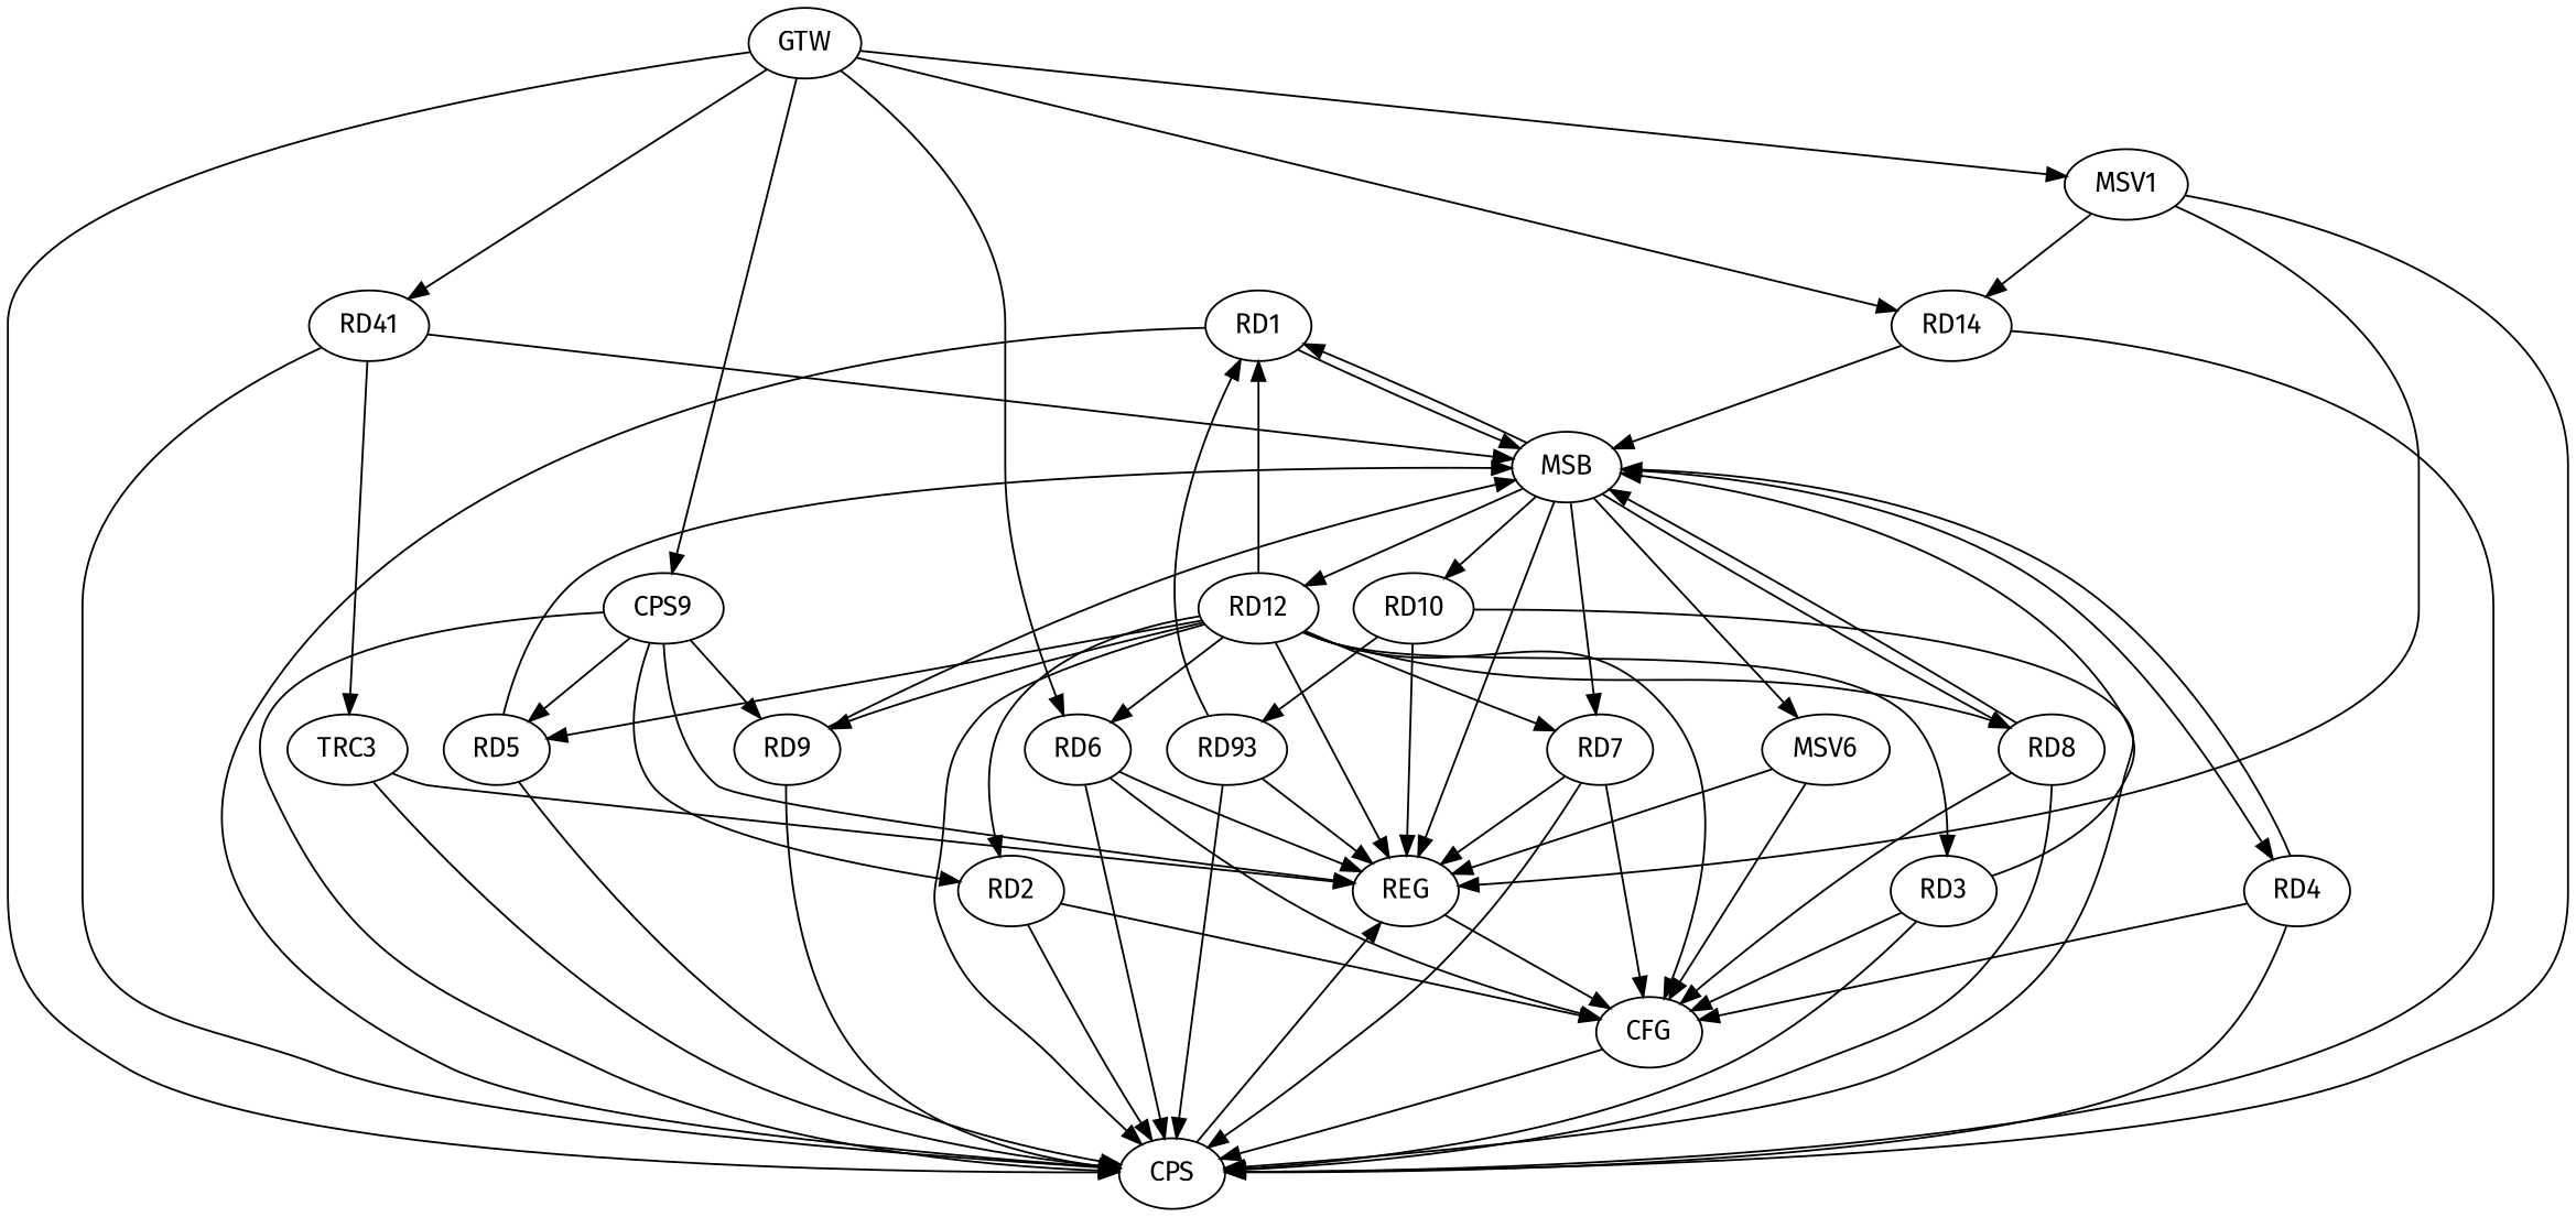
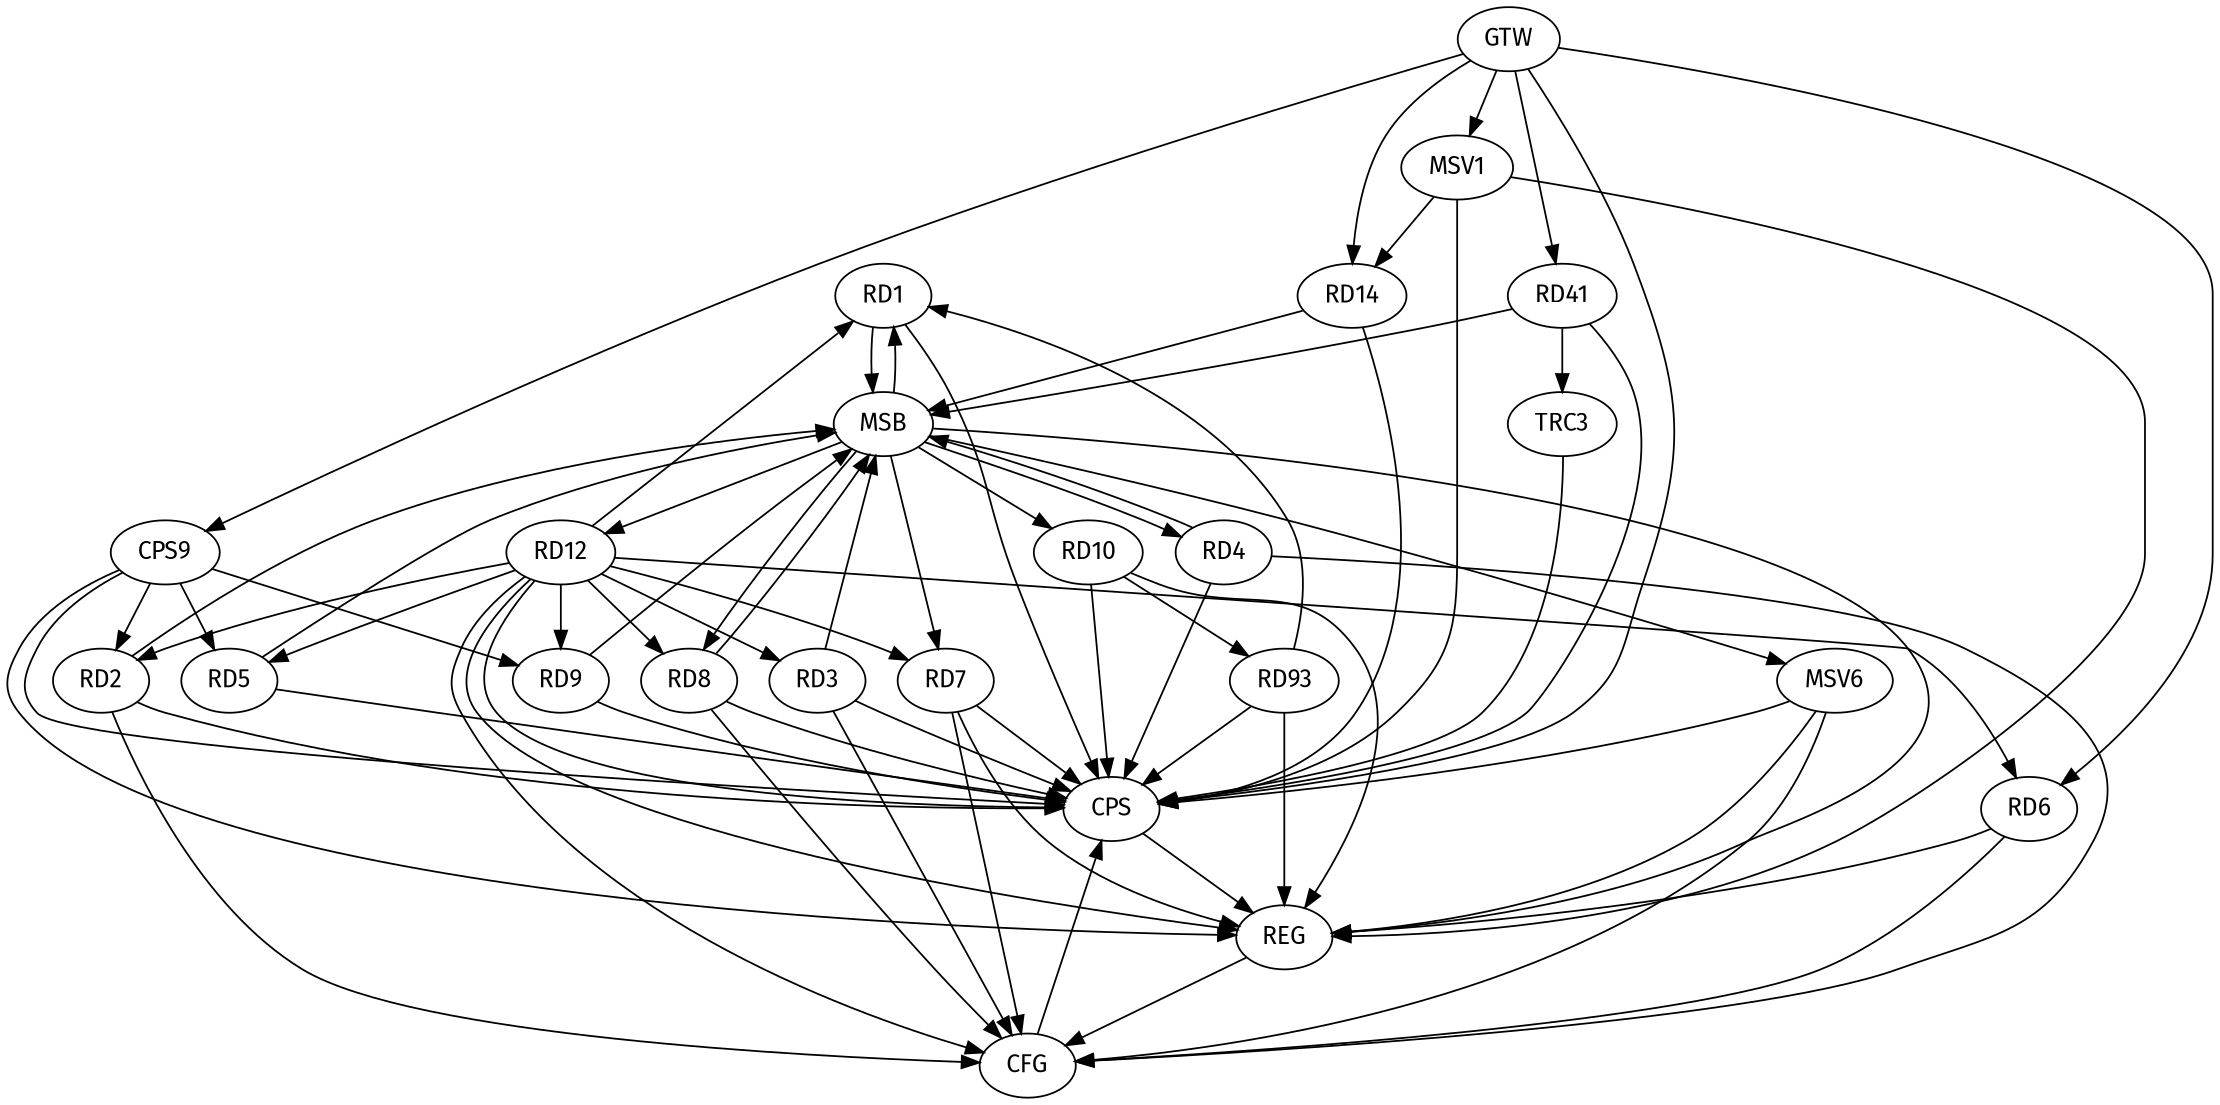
  strict digraph {
    fontname="Fira Sans"
    node [fontname="Fira Sans"]
    edge [fontname="Fira Sans"]
    n1 [label=RD1]
    n2 [label=MSB]
    n3 [label=CPS]
    n4 [label=RD4]
    n5 [label=REG]
    n6 [label=RD7]
    n7 [label=RD8]
    n8 [label=RD10]
    n9 [label=RD12]
    n10 [label=MSV6]
    n11 [label=RD2]
    n12 [label=CFG]
    n13 [label=RD3]
    n14 [label=RD5]
    n15 [label=RD6]
    n16 [label=RD9]
    n17 [label=RD93]
    n18 [label=RD41]
    n19 [label=TRC3]
    n20 [label=RD14]
    n21 [label=CPS9]
    n22 [label=GTW]
    n23 [label=MSV1]
    n1 -> n2
    n1 -> n3
    n2 -> n1
    n2 -> n4
    n2 -> n5
    n2 -> n6
    n2 -> n7
    n2 -> n8
    n2 -> n9
    n2 -> n10
    n3 -> n5
    n4 -> n2
    n4 -> n3
    n4 -> n12
    n5 -> n12
    n6 -> n3
    n6 -> n5
    n6 -> n12
    n7 -> n2
    n7 -> n3
    n7 -> n12
    n8 -> n3
    n8 -> n5
    n8 -> n17
    n9 -> n1
    n9 -> n3
    n9 -> n5
    n9 -> n6
    n9 -> n7
    n9 -> n11
    n9 -> n12
    n9 -> n13
    n9 -> n14
    n9 -> n15
    n9 -> n16
    n10 -> n5
    n10 -> n12
+   n11 -> n2
    n11 -> n3
    n11 -> n12
    n12 -> n3
    n13 -> n2
    n13 -> n3
    n13 -> n12
    n14 -> n2
    n14 -> n3
-   n15 -> n3
+   n10 -> n3
    n15 -> n5
    n15 -> n12
    n16 -> n2
    n16 -> n3
    n17 -> n1
    n17 -> n3
    n17 -> n5
    n18 -> n2
    n18 -> n3
    n18 -> n19
    n19 -> n3
-   n19 -> n5
    n20 -> n2
    n20 -> n3
    n21 -> n3
    n21 -> n5
    n21 -> n11
    n21 -> n14
    n21 -> n16
    n22 -> n3
    n22 -> n15
    n22 -> n18
    n22 -> n20
    n22 -> n21
    n22 -> n23
    n23 -> n3
    n23 -> n5
    n23 -> n20
  }
